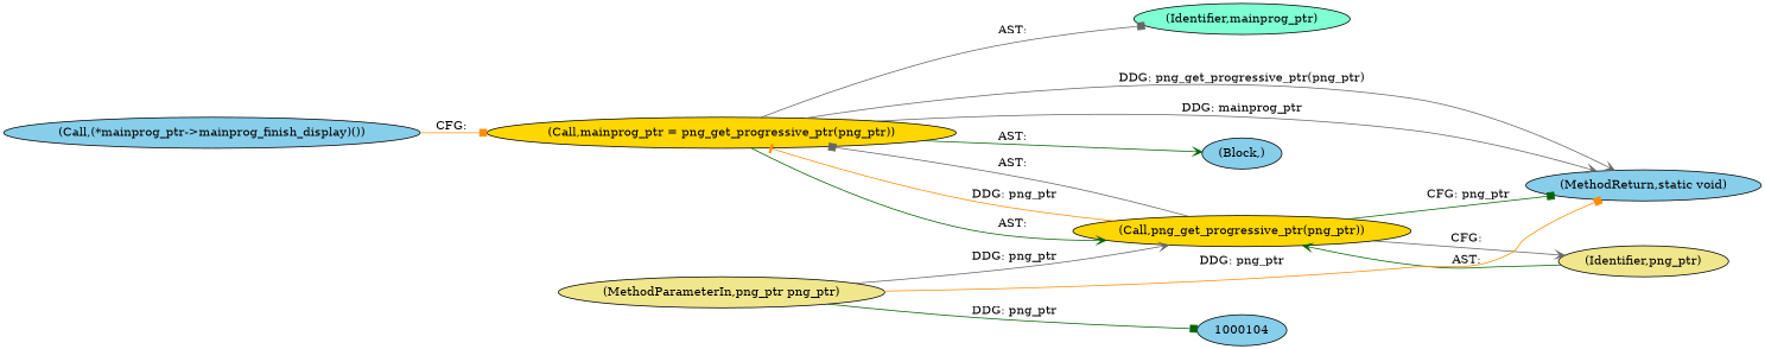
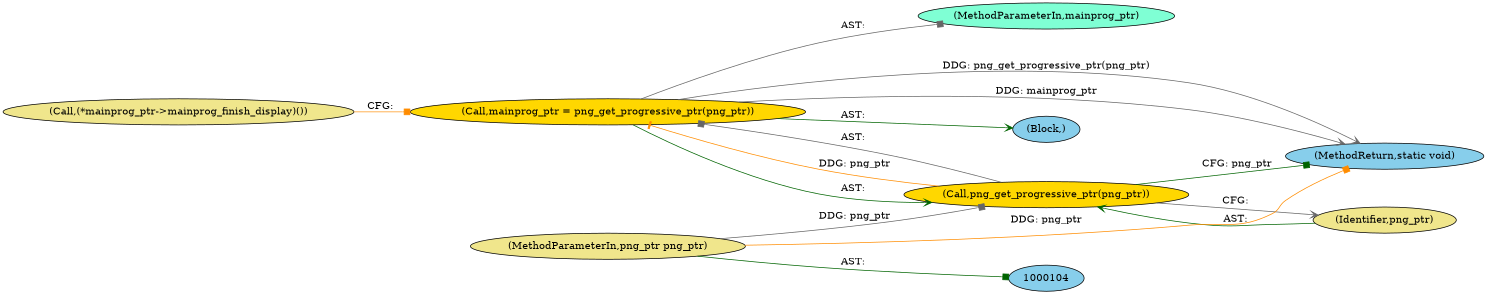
  digraph {
    rankdir=LR
    node [fillcolor=skyblue style=filled]
    edge [arrowhead=box color=gray40]
    n1 [fillcolor=gold label="(Call,mainprog_ptr = png_get_progressive_ptr(png_ptr))"]
    n2 [fillcolor=gold label="(Call,png_get_progressive_ptr(png_ptr))"]
    n3 [label="(Block,)"]
    n4 [label="(MethodReturn,static void)"]
-   n5 [fillcolor=aquamarine label="(Identifier,mainprog_ptr)"]
+   n5 [fillcolor=aquamarine label="(MethodParameterIn,mainprog_ptr)"]
    n6 [fillcolor=khaki label="(Identifier,png_ptr)"]
    n7 [fillcolor=khaki label="(MethodParameterIn,png_ptr png_ptr)"]
    1000104
-   n9 [label="(Call,(*mainprog_ptr->mainprog_finish_display)())"]
+   n9 [fillcolor=khaki label="(Call,(*mainprog_ptr->mainprog_finish_display)())"]
    n1 -> n2 [arrowhead=vee color=darkgreen label="AST: "]
    n1 -> n3 [arrowhead=vee color=darkgreen label="AST: "]
    n1 -> n4 [arrowhead=vee label="DDG: mainprog_ptr"]
    n1 -> n4 [arrowhead=vee label="DDG: png_get_progressive_ptr(png_ptr)"]
    n1 -> n5 [label="AST: "]
    n2 -> n1 [label="AST: "]
    n2 -> n1 [arrowhead=tee color=darkorange label="DDG: png_ptr"]
    n2 -> n4 [color=darkgreen label="CFG: png_ptr"]
    n2 -> n6 [arrowhead=vee label="CFG: "]
    n6 -> n2 [arrowhead=vee color=darkgreen label="AST: "]
-   n7 -> n2 [arrowhead=vee label="DDG: png_ptr"]
+   n7 -> n2 [label="DDG: png_ptr"]
    n7 -> n4 [color=darkorange label="DDG: png_ptr"]
-   n7 -> 1000104 [color=darkgreen label="DDG: png_ptr"]
+   n7 -> 1000104 [color=darkgreen label="AST: "]
    n9 -> n1 [color=darkorange label="CFG: "]
  }
